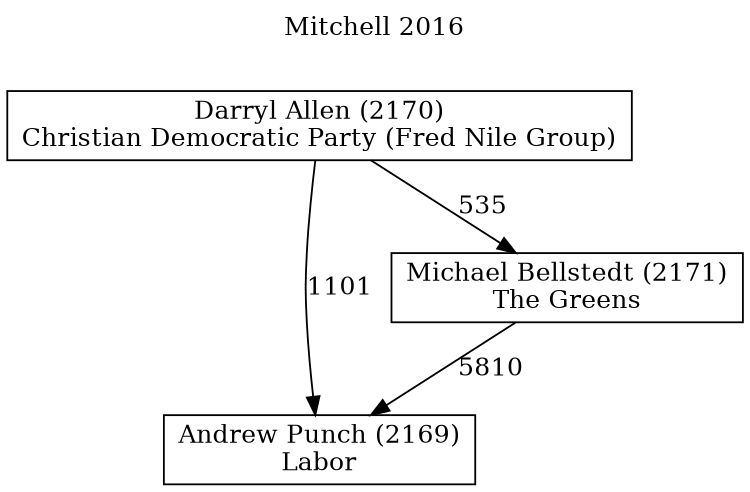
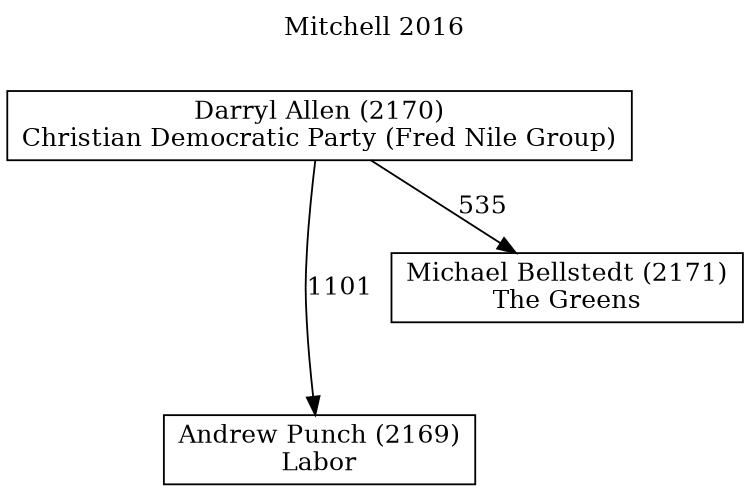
  digraph {
    label="Mitchell 2016"
    labelloc=t
    mclimit=10
    node [shape=box]
    n1 [label="Andrew Punch (2169)\nLabor"]
    n2 [label="Darryl Allen (2170)\nChristian Democratic Party (Fred Nile Group)"]
    n3 [label="Michael Bellstedt (2171)\nThe Greens"]
    n2 -> n1 [label=1101]
    n2 -> n3 [label=535]
-   n3 -> n1 [label=5810]
  }
